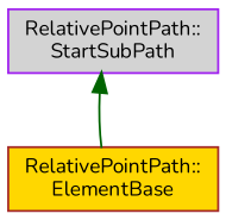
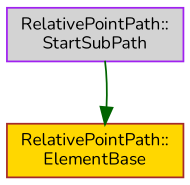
  digraph {
    fontname=Nunito
    node [fontname=Nunito fontsize=10 shape=record style=filled]
    n1 [color=purple fillcolor=lightgrey fontcolor=black height=0.2 label="RelativePointPath::\lStartSubPath" width=0.4]
    n2 [color=brown height=0.2 label="RelativePointPath::\lElementBase" width=0.4 fillcolor=gold]
-   n1 -> n2 [color=darkgreen dir=back fontname=Nunito fontsize=10 labelfontname=Helvetica labelfontsize=10 style=solid]
+   n2 -> n1 [color=darkgreen dir=back fontname=Nunito fontsize=10 labelfontname=Helvetica labelfontsize=10 style=solid]
  }
